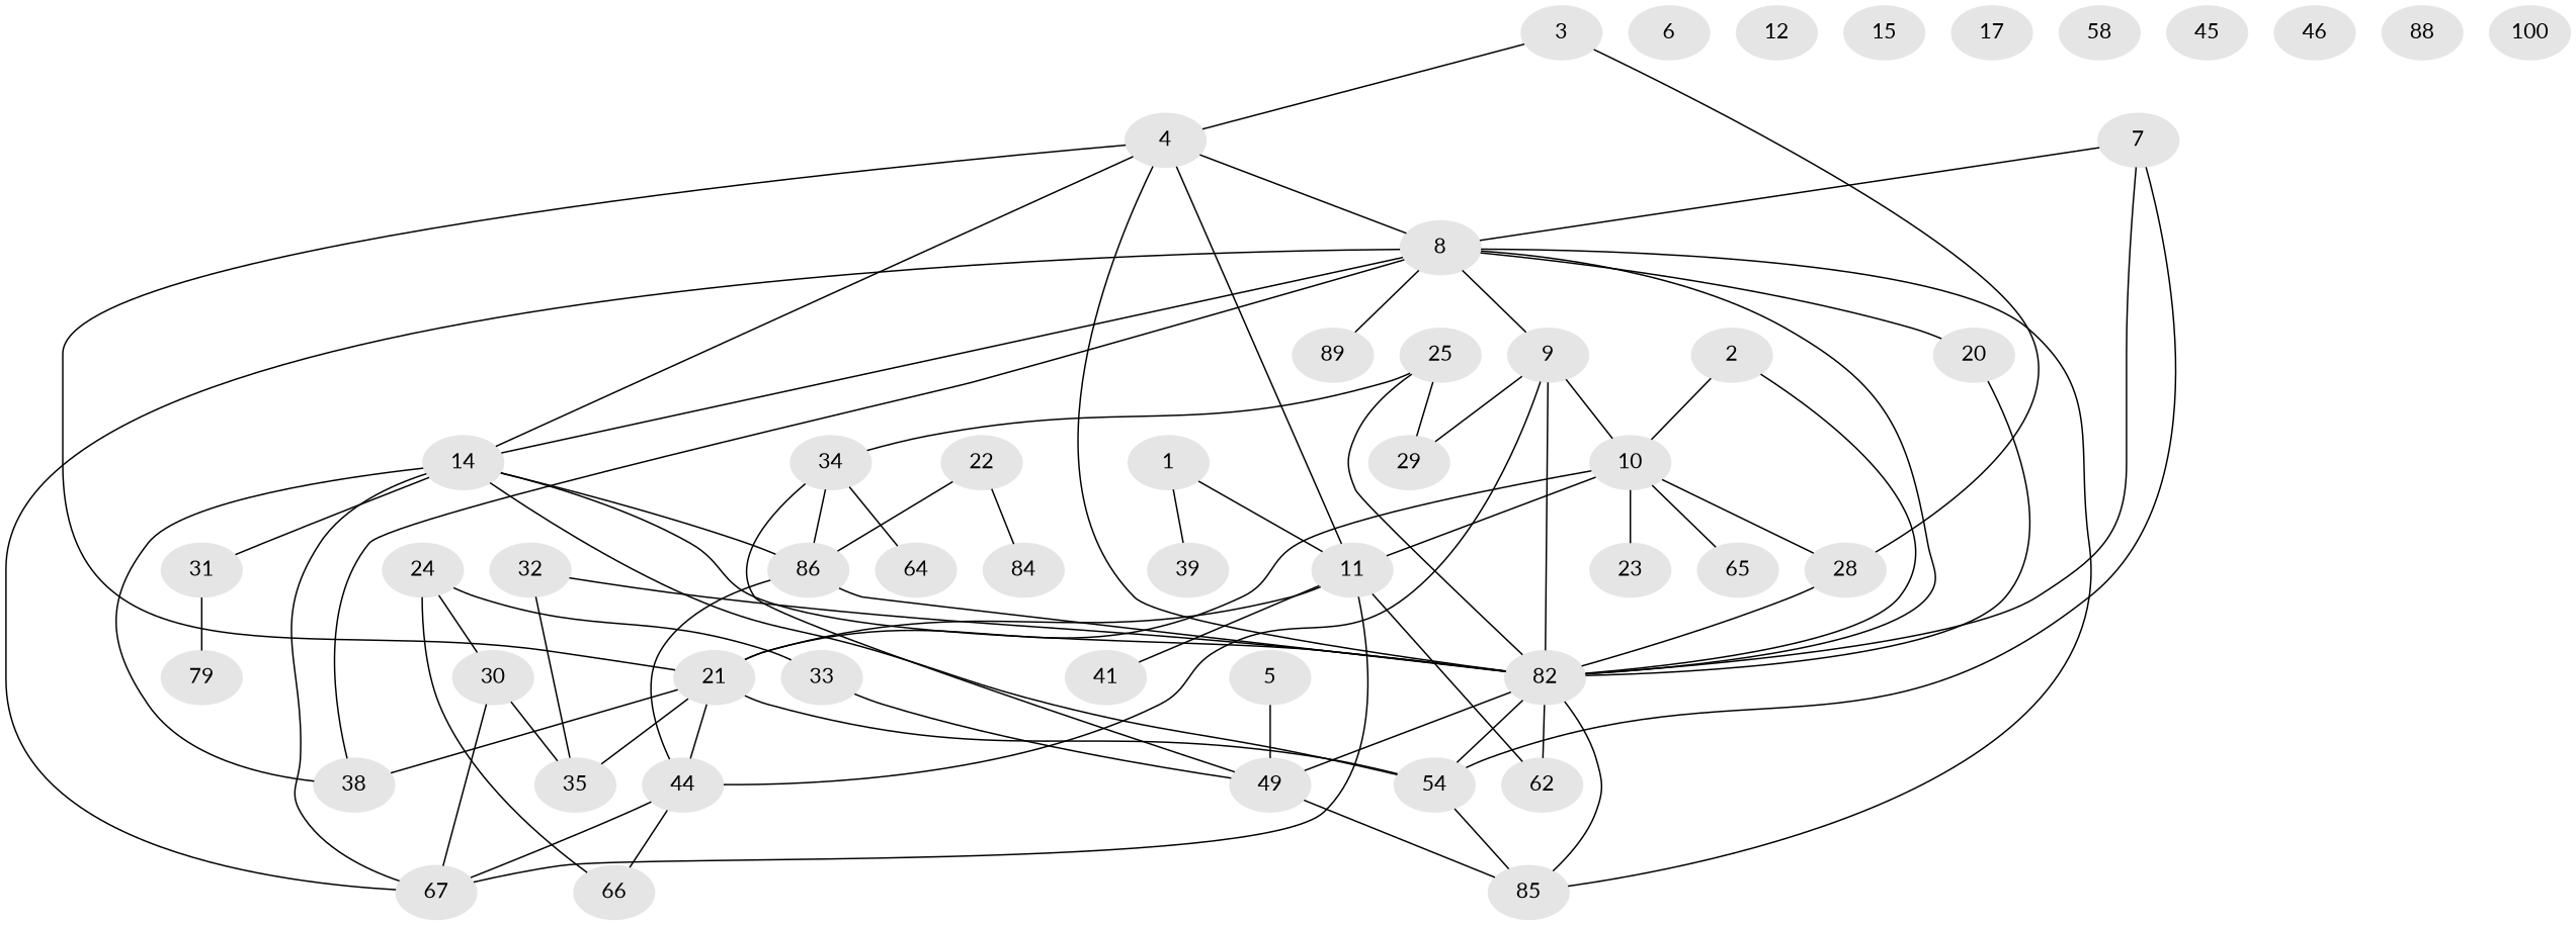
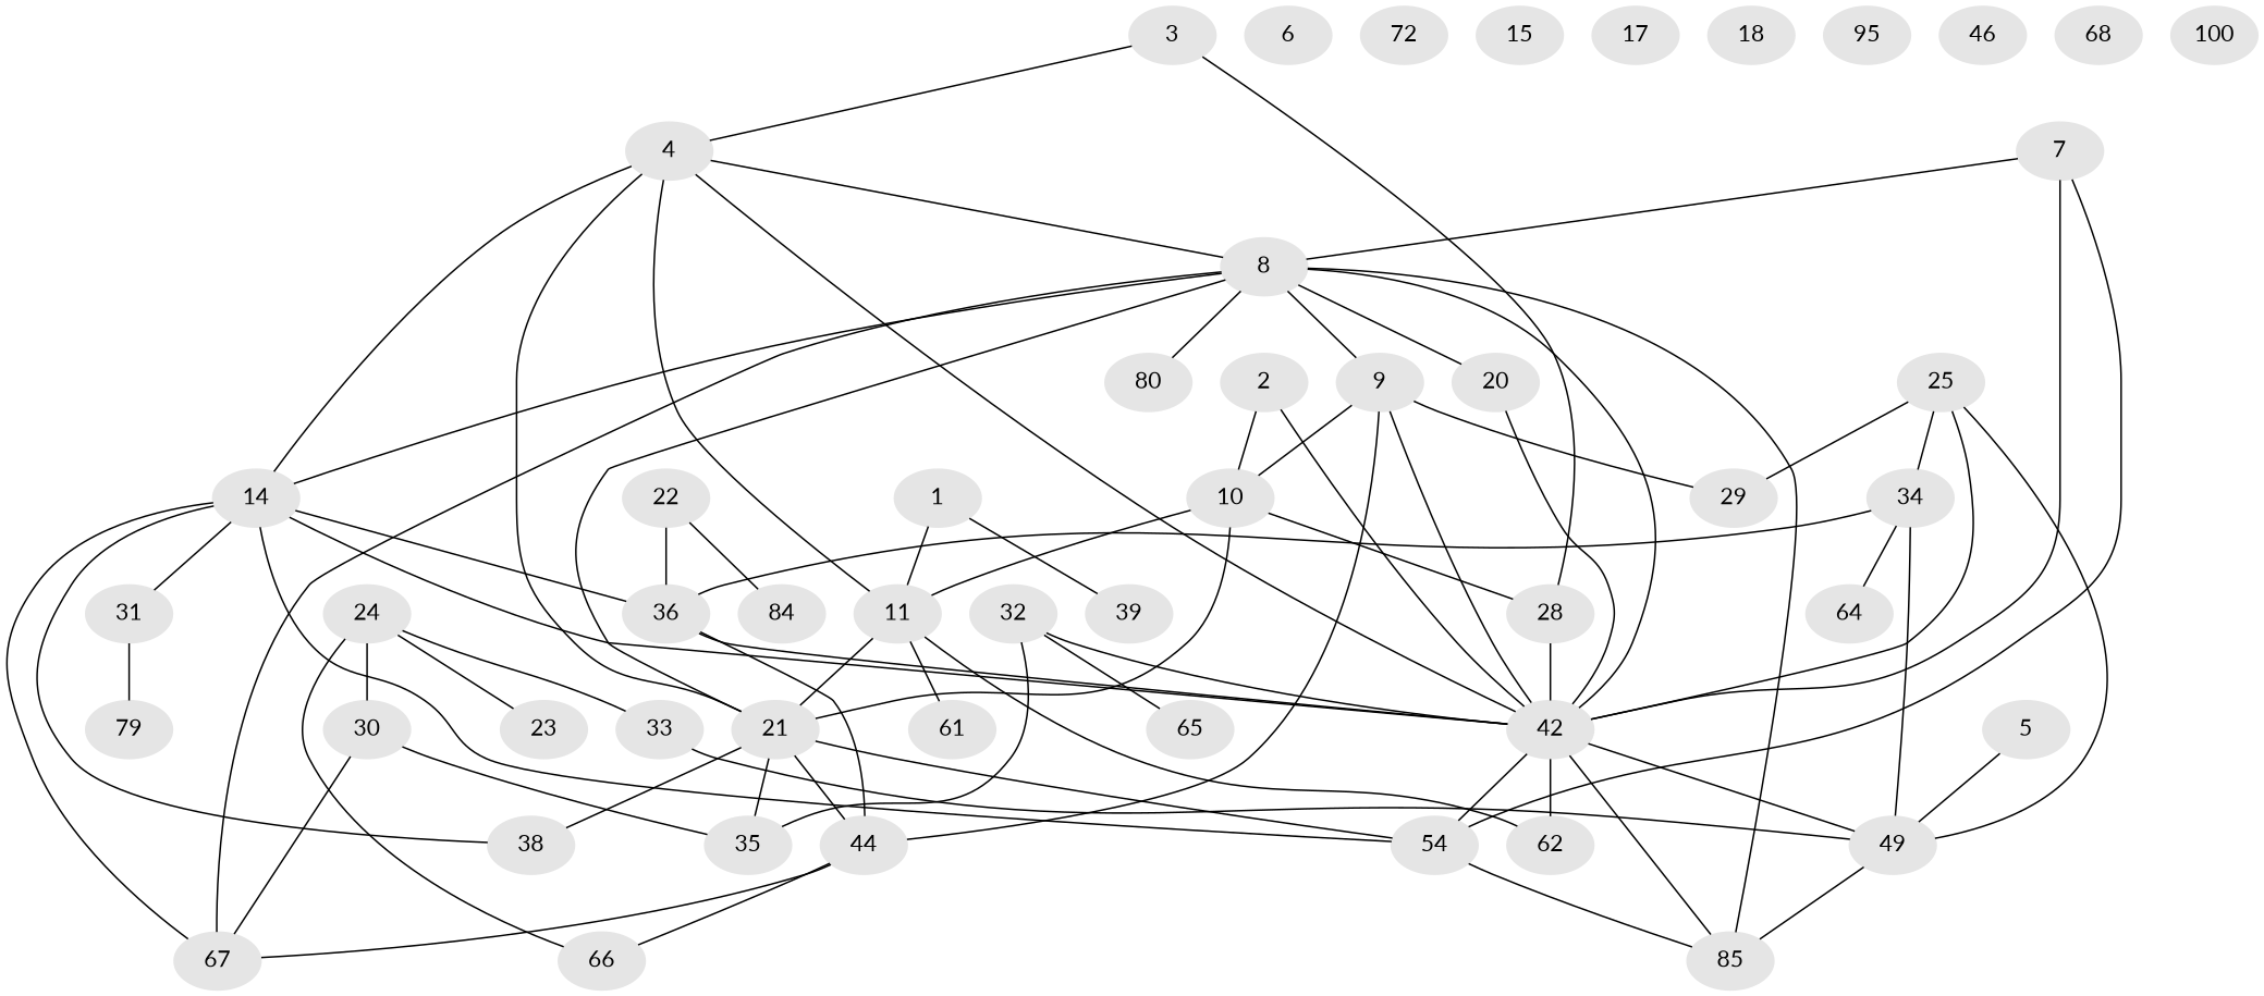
  graph {
    fontname=Lato
    node [color=gray90 fontname=Lato style=filled]
    edge [fontname=Lato]
    1 [super="+57"]
    11 [super="+37+40"]
    39
    21 [super="+55+52"]
    67 [super="+95"]
-   41
+   41 [label=61]
    62 [super="+74"]
    10 [super="+70"]
    28
    23
    2
-   42 [super="+77" label=82]
+   42 [super="+77"]
    49 [super="+72"]
    54 [super="+76"]
    85
    3 [super="+59"]
    4 [super="+61+13"]
    8 [super="+51+16"]
    14 [super="+27"]
    9 [super="+19+26+63"]
    20
-   89
-   36 [super="+43" label=86]
+   89 [label=80]
+   36 [super="+43"]
    31
    38
    44 [super="+56"]
    35 [super="+101"]
    5
    6
    7 [super="+50"]
    29
    66
-   12
+   12 [label=72]
    79
    15
    17
-   18 [super="+47" label=58]
+   18 [super="+47"]
    22 [super="+93+53"]
    n39 [label=84 super="+83"]
    24 [super="+84"]
    30 [super="+58"]
    33
    25 [super="+88"]
    34
    64
    32 [super="+73+96"]
    65
-   45
+   45 [label=95]
    46 [super="+48"]
-   68 [super="+99" label=88]
+   68 [super="+99"]
    100
    1 -- 11
    1 -- 39
    11 -- 21
-   11 -- 67 [weight=2]
    11 -- 41
    11 -- 62
    21 -- 54
    21 -- 38
    21 -- 44
    21 -- 35
    10 -- 11
    10 -- 21
    10 -- 28
-   10 -- 23
+   24 -- 23
    28 -- 42
    2 -- 10
    2 -- 42
    42 -- 62
    42 -- 49
    42 -- 54
    42 -- 85
    49 -- 85
    54 -- 85
    3 -- 28
    3 -- 4
    4 -- 11
    4 -- 21
    4 -- 42
    4 -- 8
    4 -- 14
-   8 -- 38
+   8 -- 21
    8 -- 67 [weight=2]
    8 -- 42 [weight=2]
    8 -- 85
    8 -- 14
    8 -- 9
    8 -- 20
    8 -- 89
    14 -- 67
    14 -- 42
    14 -- 54
    14 -- 36
    14 -- 31
    14 -- 38
    9 -- 10
    9 -- 42
    9 -- 44
    9 -- 29
    20 -- 42
    36 -- 42
    36 -- 44 [weight=2]
    31 -- 79
    44 -- 67
    44 -- 66
    5 -- 49
    7 -- 42
    7 -- 54
    7 -- 8
    22 -- 36
    22 -- n39
    24 -- 66
    24 -- 30
    24 -- 33
    30 -- 67
    30 -- 35
    33 -- 49
    25 -- 42
+   25 -- 49
    25 -- 29
    25 -- 34
    34 -- 49
    34 -- 36
    34 -- 64
    32 -- 42
    32 -- 35
-   10 -- 65
+   32 -- 65
  }
